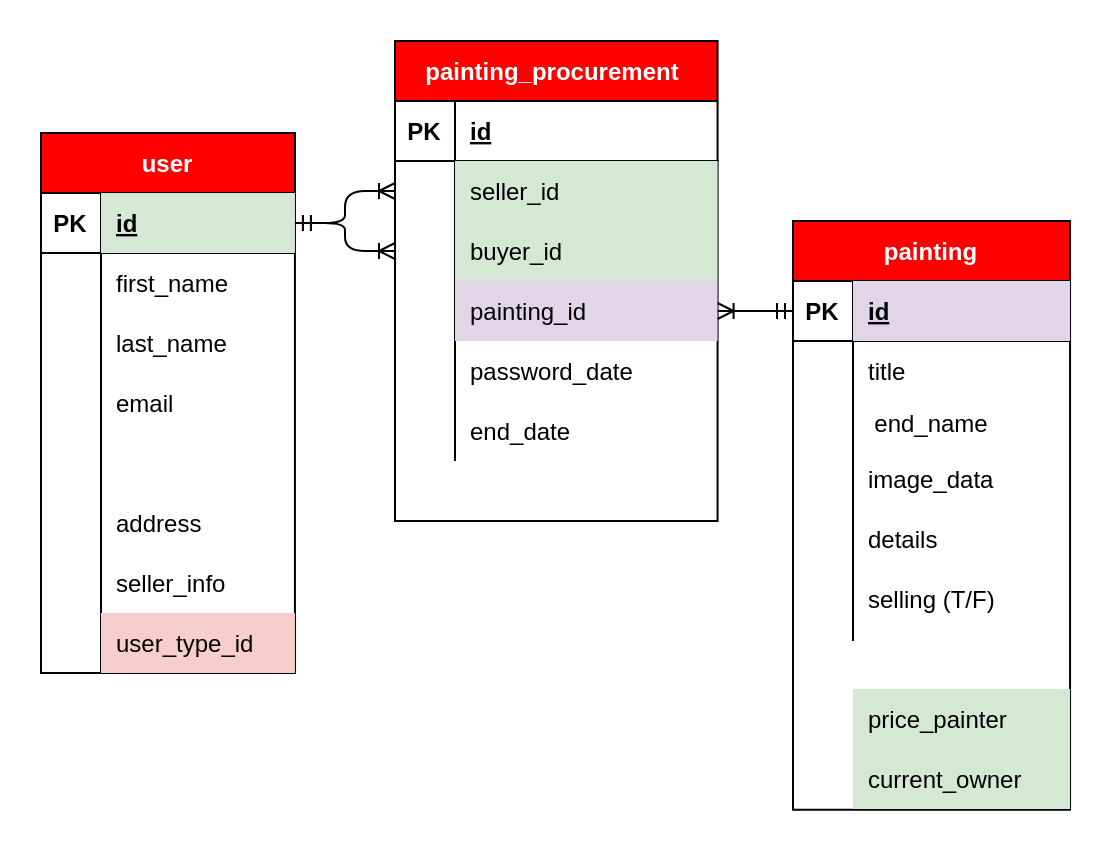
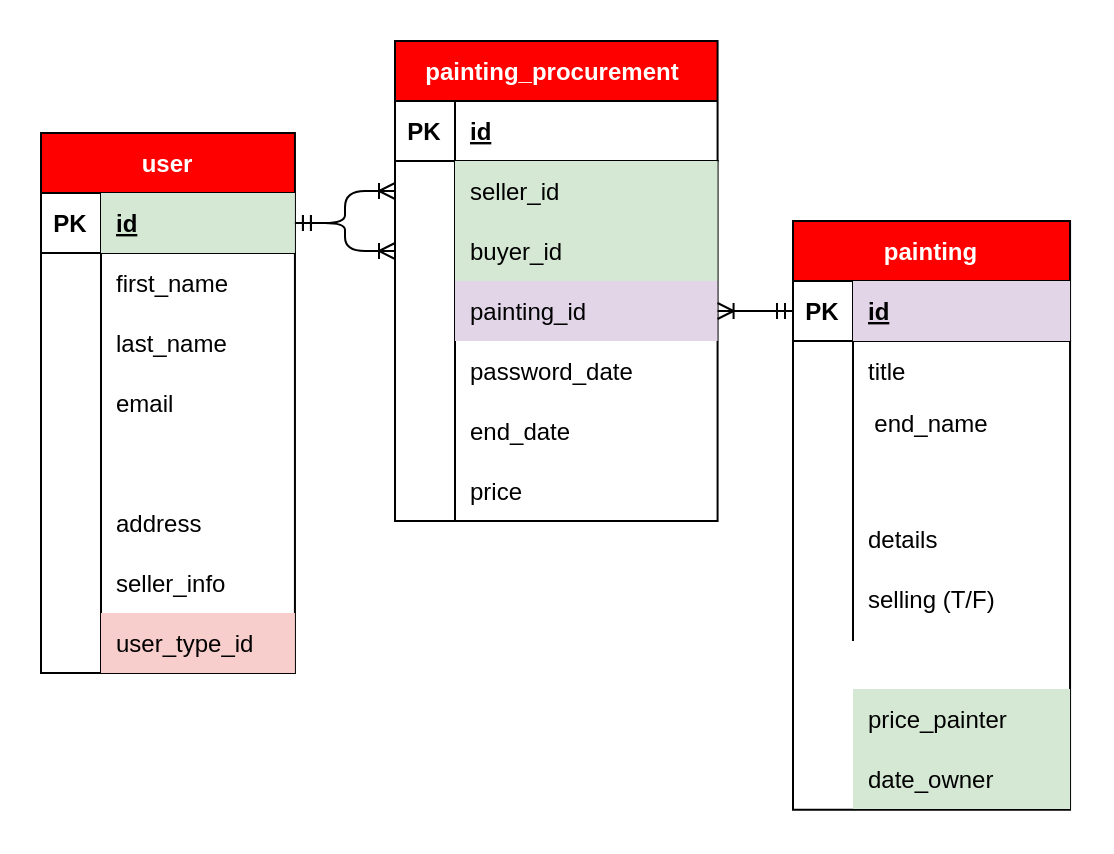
  <mxCell id="0" />
  <mxCell id="1" parent="0" />
  <mxCell id="2" value="user" style="shape=table;startSize=30;container=1;collapsible=1;childLayout=tableLayout;fixedRows=1;rowLines=0;fontStyle=1;align=center;resizeLast=1;labelBackgroundColor=none;labelBorderColor=none;fillColor=#FF0000;fontColor=#FFFFFF;" parent="1" vertex="1"><mxGeometry x="20" y="66" width="126.971" height="270" as="geometry"><mxRectangle x="-64" y="241" width="84" height="30" as="alternateBounds" /></mxGeometry></mxCell>
  <mxCell id="3" value="" style="shape=partialRectangle;collapsible=0;dropTarget=0;pointerEvents=0;fillColor=none;top=0;left=0;bottom=1;right=0;points=[[0,0.5],[1,0.5]];portConstraint=eastwest;" parent="2" vertex="1"><mxGeometry y="30" width="126.971" height="30" as="geometry" /></mxCell>
  <mxCell id="4" value="PK" style="shape=partialRectangle;connectable=0;fillColor=none;top=0;left=0;bottom=0;right=0;fontStyle=1;overflow=hidden;" parent="3" vertex="1"><mxGeometry width="30" height="30" as="geometry" /></mxCell>
  <mxCell id="5" value="id" style="shape=partialRectangle;connectable=0;fillColor=#d5e8d4;top=0;left=0;bottom=0;right=0;align=left;spacingLeft=6;fontStyle=5;overflow=hidden;strokeColor=#82b366;" parent="3" vertex="1"><mxGeometry x="30" width="96.971" height="30" as="geometry" /></mxCell>
  <mxCell id="6" value="" style="shape=partialRectangle;collapsible=0;dropTarget=0;pointerEvents=0;fillColor=none;top=0;left=0;bottom=0;right=0;points=[[0,0.5],[1,0.5]];portConstraint=eastwest;" parent="2" vertex="1"><mxGeometry y="60" width="126.971" height="30" as="geometry" /></mxCell>
  <mxCell id="7" value="" style="shape=partialRectangle;connectable=0;fillColor=none;top=0;left=0;bottom=0;right=0;editable=1;overflow=hidden;" parent="6" vertex="1"><mxGeometry width="30" height="30" as="geometry" /></mxCell>
  <mxCell id="8" value="first_name" style="shape=partialRectangle;connectable=0;fillColor=none;top=0;left=0;bottom=0;right=0;align=left;spacingLeft=6;overflow=hidden;" parent="6" vertex="1"><mxGeometry x="30" width="96.971" height="30" as="geometry" /></mxCell>
  <mxCell id="9" value="" style="shape=partialRectangle;collapsible=0;dropTarget=0;pointerEvents=0;fillColor=none;top=0;left=0;bottom=0;right=0;points=[[0,0.5],[1,0.5]];portConstraint=eastwest;" parent="2" vertex="1"><mxGeometry y="90" width="126.971" height="30" as="geometry" /></mxCell>
  <mxCell id="10" value="" style="shape=partialRectangle;connectable=0;fillColor=none;top=0;left=0;bottom=0;right=0;editable=1;overflow=hidden;" parent="9" vertex="1"><mxGeometry width="30" height="30" as="geometry" /></mxCell>
  <mxCell id="11" value="last_name" style="shape=partialRectangle;connectable=0;fillColor=none;top=0;left=0;bottom=0;right=0;align=left;spacingLeft=6;overflow=hidden;" parent="9" vertex="1"><mxGeometry x="30" width="96.971" height="30" as="geometry" /></mxCell>
  <mxCell id="12" value="" style="shape=partialRectangle;collapsible=0;dropTarget=0;pointerEvents=0;fillColor=none;top=0;left=0;bottom=0;right=0;points=[[0,0.5],[1,0.5]];portConstraint=eastwest;" parent="2" vertex="1"><mxGeometry y="120" width="126.971" height="30" as="geometry" /></mxCell>
  <mxCell id="13" value="" style="shape=partialRectangle;connectable=0;fillColor=none;top=0;left=0;bottom=0;right=0;editable=1;overflow=hidden;" parent="12" vertex="1"><mxGeometry width="30" height="30" as="geometry" /></mxCell>
  <mxCell id="14" value="email" style="shape=partialRectangle;connectable=0;fillColor=none;top=0;left=0;bottom=0;right=0;align=left;spacingLeft=6;overflow=hidden;" parent="12" vertex="1"><mxGeometry x="30" width="96.971" height="30" as="geometry" /></mxCell>
  <mxCell id="15" value="" style="shape=partialRectangle;collapsible=0;dropTarget=0;pointerEvents=0;fillColor=none;top=0;left=0;bottom=0;right=0;points=[[0,0.5],[1,0.5]];portConstraint=eastwest;" parent="2" vertex="1"><mxGeometry y="150" width="126.971" height="30" as="geometry" /></mxCell>
  <mxCell id="16" value="" style="shape=partialRectangle;connectable=0;fillColor=none;top=0;left=0;bottom=0;right=0;editable=1;overflow=hidden;" parent="15" vertex="1"><mxGeometry width="30" height="30" as="geometry" /></mxCell>
  <mxCell id="17" value="" style="shape=partialRectangle;collapsible=0;dropTarget=0;pointerEvents=0;fillColor=none;top=0;left=0;bottom=0;right=0;points=[[0,0.5],[1,0.5]];portConstraint=eastwest;" parent="2" vertex="1"><mxGeometry y="180" width="126.971" height="30" as="geometry" /></mxCell>
  <mxCell id="18" value="" style="shape=partialRectangle;connectable=0;fillColor=none;top=0;left=0;bottom=0;right=0;editable=1;overflow=hidden;" parent="17" vertex="1"><mxGeometry width="30" height="30" as="geometry" /></mxCell>
  <mxCell id="19" value="address" style="shape=partialRectangle;connectable=0;fillColor=none;top=0;left=0;bottom=0;right=0;align=left;spacingLeft=6;overflow=hidden;" parent="17" vertex="1"><mxGeometry x="30" width="96.971" height="30" as="geometry" /></mxCell>
  <mxCell id="20" value="" style="shape=partialRectangle;collapsible=0;dropTarget=0;pointerEvents=0;fillColor=none;top=0;left=0;bottom=0;right=0;points=[[0,0.5],[1,0.5]];portConstraint=eastwest;" parent="2" vertex="1"><mxGeometry y="210" width="126.971" height="30" as="geometry" /></mxCell>
  <mxCell id="21" value="" style="shape=partialRectangle;connectable=0;fillColor=none;top=0;left=0;bottom=0;right=0;editable=1;overflow=hidden;" parent="20" vertex="1"><mxGeometry width="30" height="30" as="geometry" /></mxCell>
  <mxCell id="22" value="seller_info" style="shape=partialRectangle;connectable=0;fillColor=none;top=0;left=0;bottom=0;right=0;align=left;spacingLeft=6;overflow=hidden;" parent="20" vertex="1"><mxGeometry x="30" width="96.971" height="30" as="geometry" /></mxCell>
  <mxCell id="23" value="" style="shape=partialRectangle;collapsible=0;dropTarget=0;pointerEvents=0;fillColor=none;top=0;left=0;bottom=0;right=0;points=[[0,0.5],[1,0.5]];portConstraint=eastwest;" parent="2" vertex="1"><mxGeometry y="240" width="126.971" height="30" as="geometry" /></mxCell>
  <mxCell id="24" value="" style="shape=partialRectangle;connectable=0;fillColor=none;top=0;left=0;bottom=0;right=0;editable=1;overflow=hidden;" parent="23" vertex="1"><mxGeometry width="30" height="30" as="geometry" /></mxCell>
  <mxCell id="25" value="user_type_id" style="shape=partialRectangle;connectable=0;fillColor=#f8cecc;top=0;left=0;bottom=0;right=0;align=left;spacingLeft=6;overflow=hidden;strokeColor=#b85450;" parent="23" vertex="1"><mxGeometry x="30" width="96.971" height="30" as="geometry" /></mxCell>
  <mxCell id="26" value="painting_procurement " style="shape=table;startSize=30;container=1;collapsible=1;childLayout=tableLayout;fixedRows=1;rowLines=0;fontStyle=1;align=center;resizeLast=1;fontColor=#FFFFFF;labelBorderColor=none;fillColor=#FF0000;" parent="1" vertex="1"><mxGeometry x="197" y="20" width="161.292" height="240" as="geometry"><mxRectangle x="71" y="-181" width="84" height="30" as="alternateBounds" /></mxGeometry></mxCell>
  <mxCell id="27" value="" style="shape=partialRectangle;collapsible=0;dropTarget=0;pointerEvents=0;fillColor=none;top=0;left=0;bottom=1;right=0;points=[[0,0.5],[1,0.5]];portConstraint=eastwest;" parent="26" vertex="1"><mxGeometry y="30" width="161.292" height="30" as="geometry" /></mxCell>
  <mxCell id="28" value="PK" style="shape=partialRectangle;connectable=0;fillColor=none;top=0;left=0;bottom=0;right=0;fontStyle=1;overflow=hidden;" parent="27" vertex="1"><mxGeometry width="30" height="30" as="geometry" /></mxCell>
  <mxCell id="29" value="id" style="shape=partialRectangle;connectable=0;fillColor=none;top=0;left=0;bottom=0;right=0;align=left;spacingLeft=6;fontStyle=5;overflow=hidden;" parent="27" vertex="1"><mxGeometry x="30" width="131.292" height="30" as="geometry" /></mxCell>
  <mxCell id="30" value="" style="shape=partialRectangle;collapsible=0;dropTarget=0;pointerEvents=0;fillColor=none;top=0;left=0;bottom=0;right=0;points=[[0,0.5],[1,0.5]];portConstraint=eastwest;" parent="26" vertex="1"><mxGeometry y="60" width="161.292" height="30" as="geometry" /></mxCell>
  <mxCell id="31" value="" style="shape=partialRectangle;connectable=0;fillColor=none;top=0;left=0;bottom=0;right=0;editable=1;overflow=hidden;" parent="30" vertex="1"><mxGeometry width="30" height="30" as="geometry" /></mxCell>
  <mxCell id="32" value="seller_id" style="shape=partialRectangle;connectable=0;fillColor=#d5e8d4;top=0;left=0;bottom=0;right=0;align=left;spacingLeft=6;overflow=hidden;strokeColor=#82b366;" parent="30" vertex="1"><mxGeometry x="30" width="131.292" height="30" as="geometry" /></mxCell>
  <mxCell id="33" value="" style="shape=partialRectangle;collapsible=0;dropTarget=0;pointerEvents=0;fillColor=none;top=0;left=0;bottom=0;right=0;points=[[0,0.5],[1,0.5]];portConstraint=eastwest;" parent="26" vertex="1"><mxGeometry y="90" width="161.292" height="30" as="geometry" /></mxCell>
  <mxCell id="34" value="" style="shape=partialRectangle;connectable=0;fillColor=none;top=0;left=0;bottom=0;right=0;editable=1;overflow=hidden;" parent="33" vertex="1"><mxGeometry width="30" height="30" as="geometry" /></mxCell>
  <mxCell id="35" value="buyer_id" style="shape=partialRectangle;connectable=0;fillColor=#d5e8d4;top=0;left=0;bottom=0;right=0;align=left;spacingLeft=6;overflow=hidden;strokeColor=#82b366;" parent="33" vertex="1"><mxGeometry x="30" width="131.292" height="30" as="geometry" /></mxCell>
  <mxCell id="36" value="" style="shape=partialRectangle;collapsible=0;dropTarget=0;pointerEvents=0;fillColor=none;top=0;left=0;bottom=0;right=0;points=[[0,0.5],[1,0.5]];portConstraint=eastwest;" parent="26" vertex="1"><mxGeometry y="120" width="161.292" height="30" as="geometry" /></mxCell>
  <mxCell id="37" value="" style="shape=partialRectangle;connectable=0;fillColor=none;top=0;left=0;bottom=0;right=0;editable=1;overflow=hidden;" parent="36" vertex="1"><mxGeometry width="30" height="30" as="geometry" /></mxCell>
  <mxCell id="38" value="painting_id" style="shape=partialRectangle;connectable=0;top=0;left=0;bottom=0;right=0;align=left;spacingLeft=6;overflow=hidden;fillColor=#e1d5e7;strokeColor=#9673a6;" parent="36" vertex="1"><mxGeometry x="30" width="131.292" height="30" as="geometry" /></mxCell>
  <mxCell id="39" value="" style="shape=partialRectangle;collapsible=0;dropTarget=0;pointerEvents=0;fillColor=none;top=0;left=0;bottom=0;right=0;points=[[0,0.5],[1,0.5]];portConstraint=eastwest;" parent="26" vertex="1"><mxGeometry y="150" width="161.292" height="30" as="geometry" /></mxCell>
  <mxCell id="40" value="" style="shape=partialRectangle;connectable=0;fillColor=none;top=0;left=0;bottom=0;right=0;editable=1;overflow=hidden;" parent="39" vertex="1"><mxGeometry width="30" height="30" as="geometry" /></mxCell>
  <mxCell id="41" value="password_date" style="shape=partialRectangle;connectable=0;fillColor=none;top=0;left=0;bottom=0;right=0;align=left;spacingLeft=6;overflow=hidden;" parent="39" vertex="1"><mxGeometry x="30" width="131.292" height="30" as="geometry" /></mxCell>
  <mxCell id="42" value="" style="shape=partialRectangle;collapsible=0;dropTarget=0;pointerEvents=0;fillColor=none;top=0;left=0;bottom=0;right=0;points=[[0,0.5],[1,0.5]];portConstraint=eastwest;" parent="26" vertex="1"><mxGeometry y="180" width="161.292" height="30" as="geometry" /></mxCell>
  <mxCell id="43" value="" style="shape=partialRectangle;connectable=0;fillColor=none;top=0;left=0;bottom=0;right=0;editable=1;overflow=hidden;" parent="42" vertex="1"><mxGeometry width="30" height="30" as="geometry" /></mxCell>
  <mxCell id="44" value="end_date" style="shape=partialRectangle;connectable=0;fillColor=none;top=0;left=0;bottom=0;right=0;align=left;spacingLeft=6;overflow=hidden;" parent="42" vertex="1"><mxGeometry x="30" width="131.292" height="30" as="geometry" /></mxCell>
  <mxCell id="45" value="" style="shape=partialRectangle;collapsible=0;dropTarget=0;pointerEvents=0;fillColor=none;top=0;left=0;bottom=0;right=0;points=[[0,0.5],[1,0.5]];portConstraint=eastwest;" parent="26" vertex="1"><mxGeometry y="210" width="161.292" height="30" as="geometry" /></mxCell>
  <mxCell id="46" value="" style="shape=partialRectangle;connectable=0;fillColor=none;top=0;left=0;bottom=0;right=0;editable=1;overflow=hidden;" parent="45" vertex="1"><mxGeometry width="30" height="30" as="geometry" /></mxCell>
+ <mxCell id="47" value="price" style="shape=partialRectangle;connectable=0;fillColor=none;top=0;left=0;bottom=0;right=0;align=left;spacingLeft=6;overflow=hidden;" parent="45" vertex="1"><mxGeometry x="30" width="131.292" height="30" as="geometry" /></mxCell>
  <mxCell id="48" value="painting" style="shape=table;startSize=30;container=1;collapsible=1;childLayout=tableLayout;fixedRows=1;rowLines=0;fontStyle=1;align=center;resizeLast=1;fontColor=#FFFFFF;fillColor=#FF0000;" parent="1" vertex="1"><mxGeometry x="396" y="110" width="138.529" height="294.381" as="geometry"><mxRectangle x="-64" y="241" width="84" height="30" as="alternateBounds" /></mxGeometry></mxCell>
  <mxCell id="49" value="" style="shape=partialRectangle;collapsible=0;dropTarget=0;pointerEvents=0;fillColor=none;top=0;left=0;bottom=1;right=0;points=[[0,0.5],[1,0.5]];portConstraint=eastwest;" parent="48" vertex="1"><mxGeometry y="30" width="138.529" height="30" as="geometry" /></mxCell>
  <mxCell id="50" value="PK" style="shape=partialRectangle;connectable=0;fillColor=none;top=0;left=0;bottom=0;right=0;fontStyle=1;overflow=hidden;" parent="49" vertex="1"><mxGeometry width="30" height="30" as="geometry" /></mxCell>
  <mxCell id="51" value="id" style="shape=partialRectangle;connectable=0;fillColor=#e1d5e7;top=0;left=0;bottom=0;right=0;align=left;spacingLeft=6;fontStyle=5;overflow=hidden;strokeColor=#9673a6;" parent="49" vertex="1"><mxGeometry x="30" width="108.529" height="30" as="geometry" /></mxCell>
  <mxCell id="52" value="" style="shape=partialRectangle;collapsible=0;dropTarget=0;pointerEvents=0;fillColor=none;top=0;left=0;bottom=0;right=0;points=[[0,0.5],[1,0.5]];portConstraint=eastwest;" parent="48" vertex="1"><mxGeometry y="60" width="138.529" height="30" as="geometry" /></mxCell>
  <mxCell id="53" value="" style="shape=partialRectangle;connectable=0;fillColor=none;top=0;left=0;bottom=0;right=0;editable=1;overflow=hidden;" parent="52" vertex="1"><mxGeometry width="30" height="30" as="geometry" /></mxCell>
  <mxCell id="54" value="title" style="shape=partialRectangle;connectable=0;fillColor=none;top=0;left=0;bottom=0;right=0;align=left;spacingLeft=6;overflow=hidden;" parent="52" vertex="1"><mxGeometry x="30" width="108.529" height="30" as="geometry" /></mxCell>
  <mxCell id="55" value="end_name" style="whiteSpace=wrap;html=1;fontStyle=0;fillColor=none;startSize=30;strokeColor=none;" parent="48" vertex="1"><mxGeometry y="90" width="138.529" height="24" as="geometry" /></mxCell>
  <mxCell id="56" value="" style="shape=partialRectangle;collapsible=0;dropTarget=0;pointerEvents=0;fillColor=none;top=0;left=0;bottom=0;right=0;points=[[0,0.5],[1,0.5]];portConstraint=eastwest;" parent="48" vertex="1"><mxGeometry y="114" width="138.529" height="30" as="geometry" /></mxCell>
  <mxCell id="57" value="" style="shape=partialRectangle;connectable=0;fillColor=none;top=0;left=0;bottom=0;right=0;editable=1;overflow=hidden;" parent="56" vertex="1"><mxGeometry width="30" height="30" as="geometry" /></mxCell>
- <mxCell id="58" value="image_data" style="shape=partialRectangle;connectable=0;fillColor=none;top=0;left=0;bottom=0;right=0;align=left;spacingLeft=6;overflow=hidden;" parent="56" vertex="1"><mxGeometry x="30" width="108.529" height="30" as="geometry" /></mxCell>
  <mxCell id="59" value="" style="shape=partialRectangle;collapsible=0;dropTarget=0;pointerEvents=0;fillColor=none;top=0;left=0;bottom=0;right=0;points=[[0,0.5],[1,0.5]];portConstraint=eastwest;" parent="48" vertex="1"><mxGeometry y="144" width="138.529" height="30" as="geometry" /></mxCell>
  <mxCell id="60" value="" style="shape=partialRectangle;connectable=0;fillColor=none;top=0;left=0;bottom=0;right=0;editable=1;overflow=hidden;" parent="59" vertex="1"><mxGeometry width="30" height="30" as="geometry" /></mxCell>
  <mxCell id="61" value="details" style="shape=partialRectangle;connectable=0;fillColor=none;top=0;left=0;bottom=0;right=0;align=left;spacingLeft=6;overflow=hidden;" parent="59" vertex="1"><mxGeometry x="30" width="108.529" height="30" as="geometry" /></mxCell>
  <mxCell id="62" value="" style="shape=partialRectangle;collapsible=0;dropTarget=0;pointerEvents=0;fillColor=none;top=0;left=0;bottom=0;right=0;points=[[0,0.5],[1,0.5]];portConstraint=eastwest;" parent="48" vertex="1"><mxGeometry y="174" width="138.529" height="30" as="geometry" /></mxCell>
  <mxCell id="63" value="" style="shape=partialRectangle;connectable=0;fillColor=none;top=0;left=0;bottom=0;right=0;editable=1;overflow=hidden;" parent="62" vertex="1"><mxGeometry width="30" height="30" as="geometry" /></mxCell>
  <mxCell id="64" value="selling (T/F)" style="shape=partialRectangle;connectable=0;fillColor=none;top=0;left=0;bottom=0;right=0;align=left;spacingLeft=6;overflow=hidden;" parent="62" vertex="1"><mxGeometry x="30" width="108.529" height="30" as="geometry" /></mxCell>
  <mxCell id="65" value="" style="shape=partialRectangle;collapsible=0;dropTarget=0;pointerEvents=0;fillColor=none;top=0;left=0;bottom=0;right=0;points=[[0,0.5],[1,0.5]];portConstraint=eastwest;" parent="48" vertex="1"><mxGeometry y="204" width="138.529" height="30" as="geometry" /></mxCell>
  <mxCell id="66" value="" style="shape=partialRectangle;connectable=0;fillColor=none;top=0;left=0;bottom=0;right=0;editable=1;overflow=hidden;" parent="65" vertex="1"><mxGeometry width="30" height="30" as="geometry" /></mxCell>
  <mxCell id="67" value="" style="shape=partialRectangle;collapsible=0;dropTarget=0;pointerEvents=0;fillColor=none;top=0;left=0;bottom=0;right=0;points=[[0,0.5],[1,0.5]];portConstraint=eastwest;" parent="48" vertex="1"><mxGeometry y="234" width="138.529" height="30" as="geometry" /></mxCell>
  <mxCell id="68" value="" style="shape=partialRectangle;connectable=0;fillColor=none;top=0;left=0;bottom=0;right=0;editable=1;overflow=hidden;" parent="67" vertex="1"><mxGeometry width="30" height="30" as="geometry" /></mxCell>
  <mxCell id="69" value="price_painter" style="shape=partialRectangle;connectable=0;fillColor=#d5e8d4;top=0;left=0;bottom=0;right=0;align=left;spacingLeft=6;overflow=hidden;strokeColor=#82b366;" parent="67" vertex="1"><mxGeometry x="30" width="108.529" height="30" as="geometry" /></mxCell>
  <mxCell id="70" value="" style="shape=partialRectangle;collapsible=0;dropTarget=0;pointerEvents=0;fillColor=none;top=0;left=0;bottom=0;right=0;points=[[0,0.5],[1,0.5]];portConstraint=eastwest;" parent="48" vertex="1"><mxGeometry y="264" width="138.529" height="30" as="geometry" /></mxCell>
  <mxCell id="71" value="" style="shape=partialRectangle;connectable=0;fillColor=none;top=0;left=0;bottom=0;right=0;editable=1;overflow=hidden;" parent="70" vertex="1"><mxGeometry width="30" height="30" as="geometry" /></mxCell>
- <mxCell id="72" value="current_owner" style="shape=partialRectangle;connectable=0;fillColor=#d5e8d4;top=0;left=0;bottom=0;right=0;align=left;spacingLeft=6;overflow=hidden;strokeColor=#82b366;" parent="70" vertex="1"><mxGeometry x="30" width="108.529" height="30" as="geometry" /></mxCell>
+ <mxCell id="72" value="date_owner" style="shape=partialRectangle;connectable=0;fillColor=#d5e8d4;top=0;left=0;bottom=0;right=0;align=left;spacingLeft=6;overflow=hidden;strokeColor=#82b366;" parent="70" vertex="1"><mxGeometry x="30" width="108.529" height="30" as="geometry" /></mxCell>
  <mxCell id="73" value="" style="fontSize=12;html=1;endArrow=ERoneToMany;startArrow=ERmandOne;exitX=0;exitY=0.5;exitDx=0;exitDy=0;entryX=1;entryY=0.5;entryDx=0;entryDy=0;edgeStyle=orthogonalEdgeStyle;" parent="1" source="49" target="36" edge="1"><mxGeometry width="100" height="100" relative="1" as="geometry"><mxPoint x="589" y="547" as="sourcePoint" /><mxPoint x="604" y="454" as="targetPoint" /></mxGeometry></mxCell>
  <mxCell id="74" value="" style="fontSize=12;html=1;endArrow=ERmandOne;startArrow=ERoneToMany;entryX=1;entryY=0.5;entryDx=0;entryDy=0;elbow=vertical;startFill=0;edgeStyle=orthogonalEdgeStyle;" parent="1" source="30" target="3" edge="1"><mxGeometry width="100" height="100" relative="1" as="geometry"><mxPoint x="111.281" y="-41" as="sourcePoint" /><mxPoint x="201.96" y="3" as="targetPoint" /></mxGeometry></mxCell>
  <mxCell id="75" value="" style="fontSize=12;html=1;endArrow=ERmandOne;startArrow=ERoneToMany;entryX=1;entryY=0.5;entryDx=0;entryDy=0;startFill=0;exitX=0;exitY=0.5;exitDx=0;exitDy=0;edgeStyle=orthogonalEdgeStyle;" parent="1" source="33" target="3" edge="1"><mxGeometry width="100" height="100" relative="1" as="geometry"><mxPoint x="205.11" y="124.739" as="sourcePoint" /><mxPoint x="142.001" y="130.01" as="targetPoint" /></mxGeometry></mxCell>
